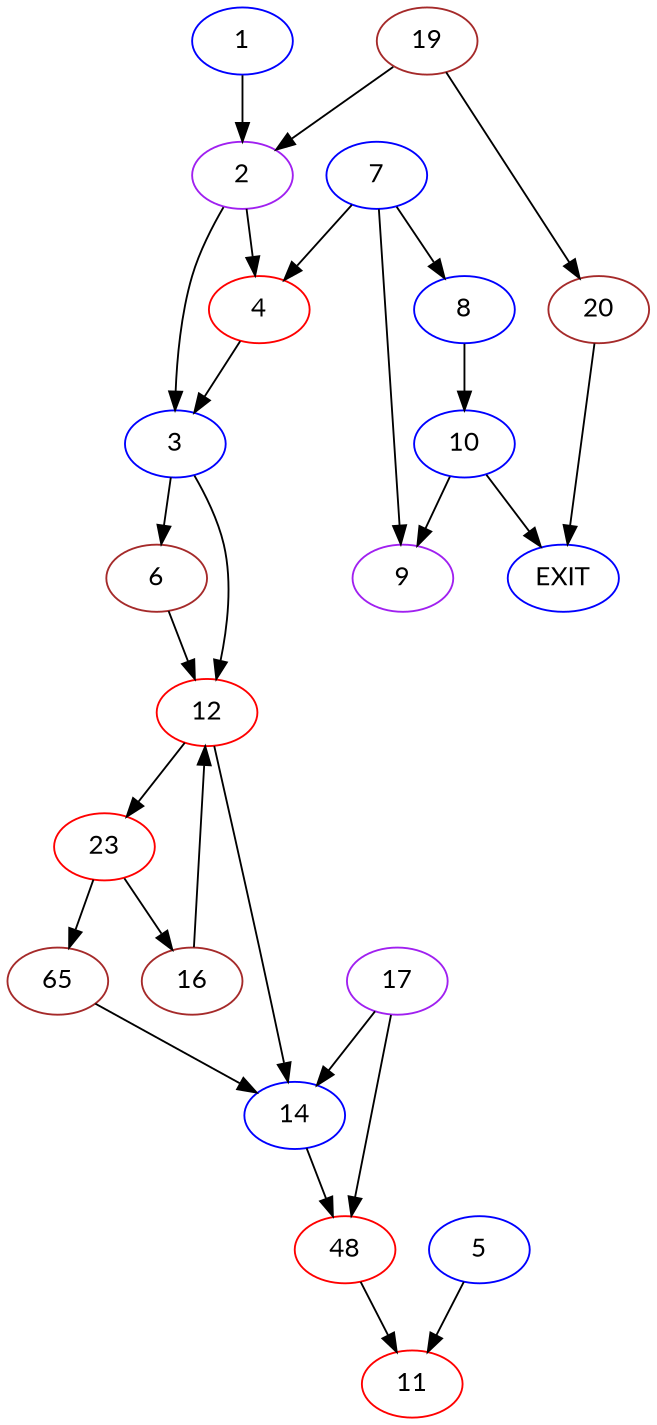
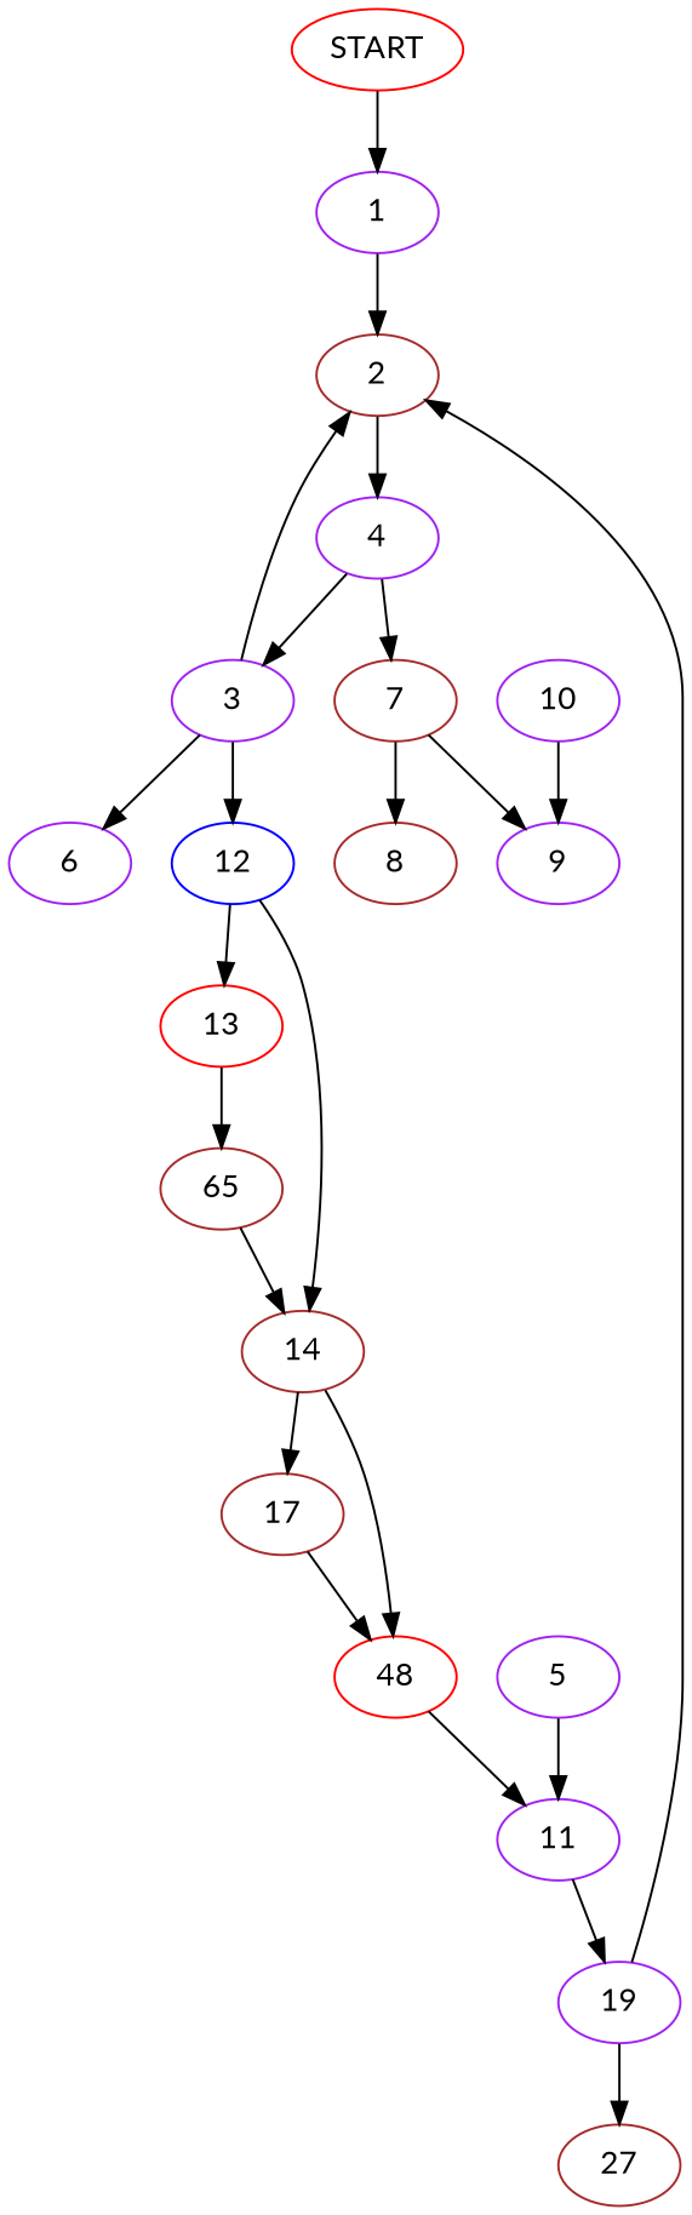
  digraph {
    fontname=Lato
    node [color=brown fontname=Lato]
    edge [fontname=Lato]
-   1 [color=blue]
-   2 [color=purple]
-   n4 [color=blue label=EXIT]
-   3 [color=blue]
-   4 [color=red]
-   6
-   12 [color=red]
-   7 [color=blue]
-   5 [color=blue]
-   11 [color=red]
-   8 [color=blue]
+   n1 [color=red label=START]
+   1 [color=purple]
+   2
+   3 [color=purple]
+   4 [color=purple]
+   6 [color=purple]
+   12 [color=blue]
+   7
+   5 [color=purple]
+   11 [color=purple]
+   8
    9 [color=purple]
-   19
-   13 [color=red label=23]
-   14 [color=blue]
-   10 [color=blue]
-   20
+   19 [color=purple]
+   13 [color=red]
+   14
+   10 [color=purple]
+   20 [label=27]
    n19 [label=65]
-   16
-   17 [color=purple]
+   17
    n22 [color=red label=48]
+   n1 -> 1
    1 -> 2
-   2 -> 3
+   3 -> 2
    2 -> 4
    3 -> 6
    3 -> 12
    4 -> 3
-   7 -> 4
-   6 -> 12
+   4 -> 7
    12 -> 13
    12 -> 14
    7 -> 8
    7 -> 9
    5 -> 11
-   8 -> 10
+   11 -> 19
    19 -> 2
    19 -> 20
    13 -> n19
-   13 -> 16
-   17 -> 14
+   14 -> 17
    14 -> n22
-   10 -> n4
    10 -> 9
-   20 -> n4
    n19 -> 14
-   16 -> 12
    17 -> n22
    n22 -> 11
  }
